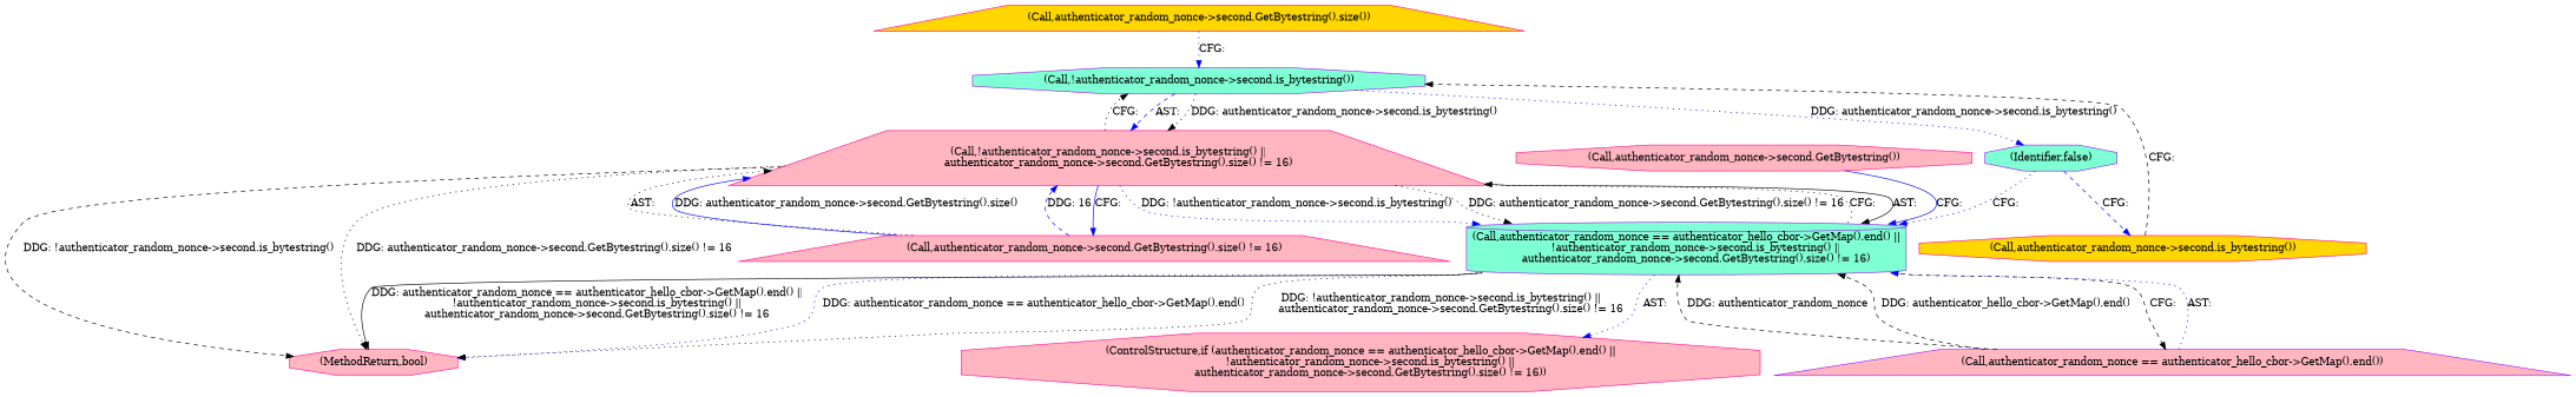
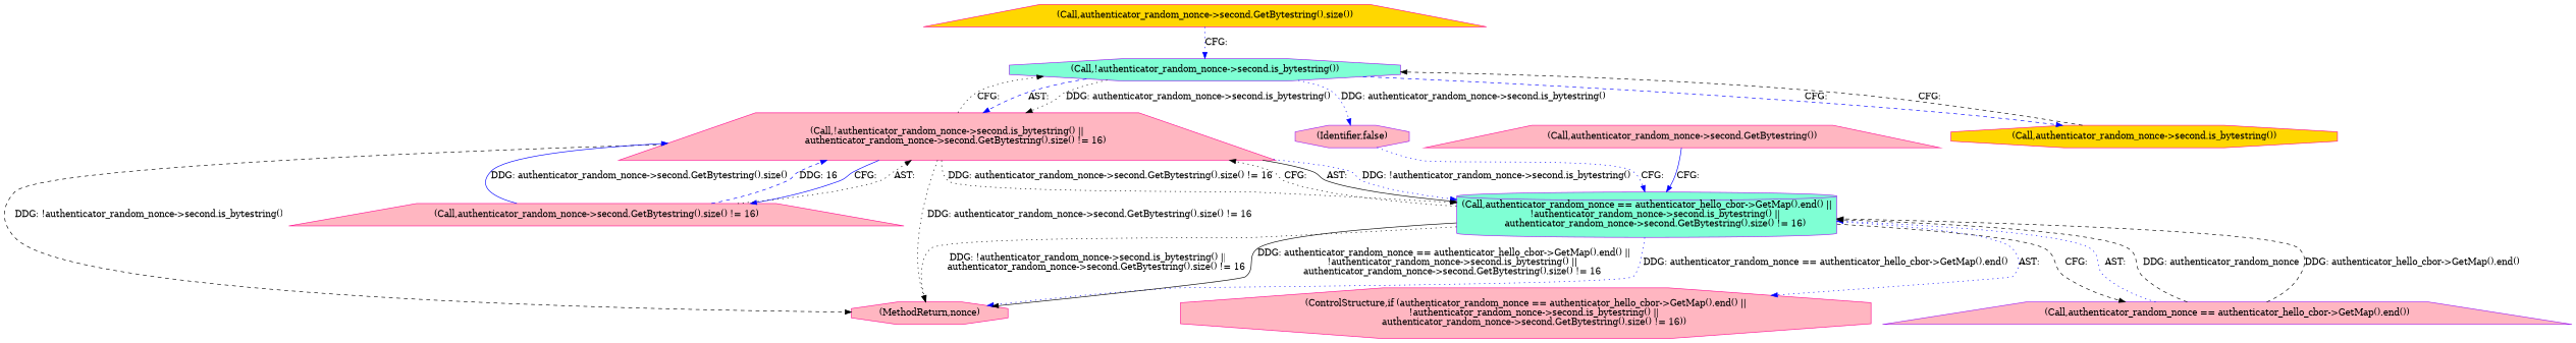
  digraph {
    node [color=deeppink fillcolor=lightpink shape=octagon style=filled]
    edge [color=black style=dotted]
    n1 [color=purple fillcolor=aquamarine label="(Call,!authenticator_random_nonce->second.is_bytestring())"]
    n2 [label="(Call,!authenticator_random_nonce->second.is_bytestring() ||\n      authenticator_random_nonce->second.GetBytestring().size() != 16)" shape=trapezium]
    n3 [fillcolor=gold label="(Call,authenticator_random_nonce->second.is_bytestring())"]
-   n4 [color=purple fillcolor=aquamarine label="(Identifier,false)"]
-   n5 [label="(MethodReturn,bool)"]
+   n4 [color=purple label="(Identifier,false)"]
+   n5 [label="(MethodReturn,nonce)"]
    n6 [color=purple fillcolor=aquamarine label="(Call,authenticator_random_nonce == authenticator_hello_cbor->GetMap().end() ||\n      !authenticator_random_nonce->second.is_bytestring() ||\n      authenticator_random_nonce->second.GetBytestring().size() != 16)" shape=cylinder]
    n7 [label="(Call,authenticator_random_nonce->second.GetBytestring().size() != 16)" shape=trapezium]
    n8 [label="(ControlStructure,if (authenticator_random_nonce == authenticator_hello_cbor->GetMap().end() ||\n      !authenticator_random_nonce->second.is_bytestring() ||\n      authenticator_random_nonce->second.GetBytestring().size() != 16))"]
    n9 [color=purple label="(Call,authenticator_random_nonce == authenticator_hello_cbor->GetMap().end())" shape=trapezium]
    n10 [fillcolor=gold label="(Call,authenticator_random_nonce->second.GetBytestring().size())" shape=trapezium]
-   n11 [label="(Call,authenticator_random_nonce->second.GetBytestring())"]
+   n11 [label="(Call,authenticator_random_nonce->second.GetBytestring())" shape=trapezium]
    n1 -> n2 [color=blue label="AST: " style=dashed]
    n1 -> n2 [label="DDG: authenticator_random_nonce->second.is_bytestring()"]
-   n4 -> n3 [color=blue label="CFG: " style=dashed]
+   n1 -> n3 [color=blue label="CFG: " style=dashed]
    n1 -> n4 [color=blue label="DDG: authenticator_random_nonce->second.is_bytestring()"]
    n2 -> n1 [label="CFG: "]
    n2 -> n5 [label="DDG: !authenticator_random_nonce->second.is_bytestring()" style=dashed]
    n2 -> n5 [label="DDG: authenticator_random_nonce->second.GetBytestring().size() != 16"]
    n2 -> n6 [label="AST: " style=solid]
    n2 -> n6 [color=blue label="DDG: !authenticator_random_nonce->second.is_bytestring()"]
    n2 -> n6 [label="DDG: authenticator_random_nonce->second.GetBytestring().size() != 16"]
    n2 -> n7 [color=blue label="CFG: " style=solid]
    n3 -> n1 [label="CFG: " style=dashed]
    n4 -> n6 [color=blue label="CFG: "]
    n6 -> n2 [label="CFG: "]
    n6 -> n5 [color=blue label="DDG: authenticator_random_nonce == authenticator_hello_cbor->GetMap().end()"]
    n6 -> n5 [label="DDG: !authenticator_random_nonce->second.is_bytestring() ||\n      authenticator_random_nonce->second.GetBytestring().size() != 16"]
    n6 -> n5 [label="DDG: authenticator_random_nonce == authenticator_hello_cbor->GetMap().end() ||\n      !authenticator_random_nonce->second.is_bytestring() ||\n      authenticator_random_nonce->second.GetBytestring().size() != 16" style=solid]
    n6 -> n8 [color=blue label="AST: "]
    n6 -> n9 [label="CFG: " style=dashed]
    n7 -> n2 [label="AST: "]
    n7 -> n2 [color=blue label="DDG: authenticator_random_nonce->second.GetBytestring().size()" style=solid]
    n7 -> n2 [color=blue label="DDG: 16" style=dashed]
    n9 -> n6 [color=blue label="AST: "]
    n9 -> n6 [label="DDG: authenticator_random_nonce" style=dashed]
    n9 -> n6 [label="DDG: authenticator_hello_cbor->GetMap().end()" style=dashed]
    n10 -> n1 [color=blue label="CFG: "]
    n11 -> n6 [color=blue label="CFG: " style=solid]
  }
